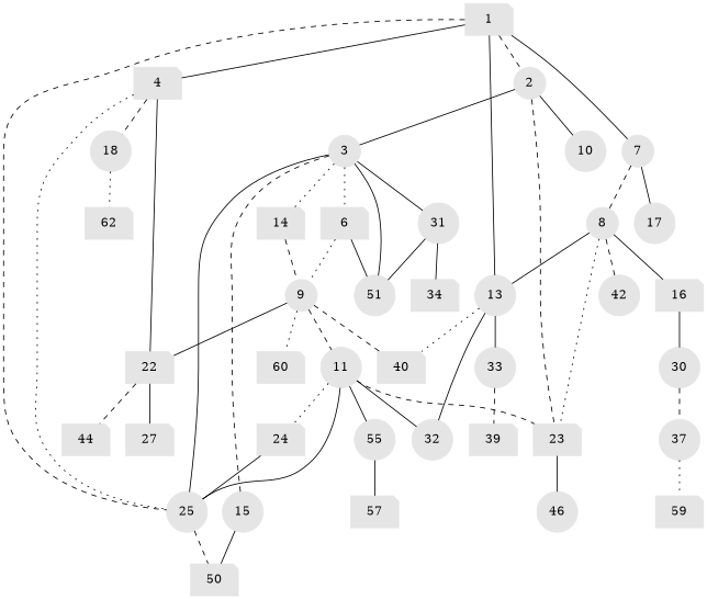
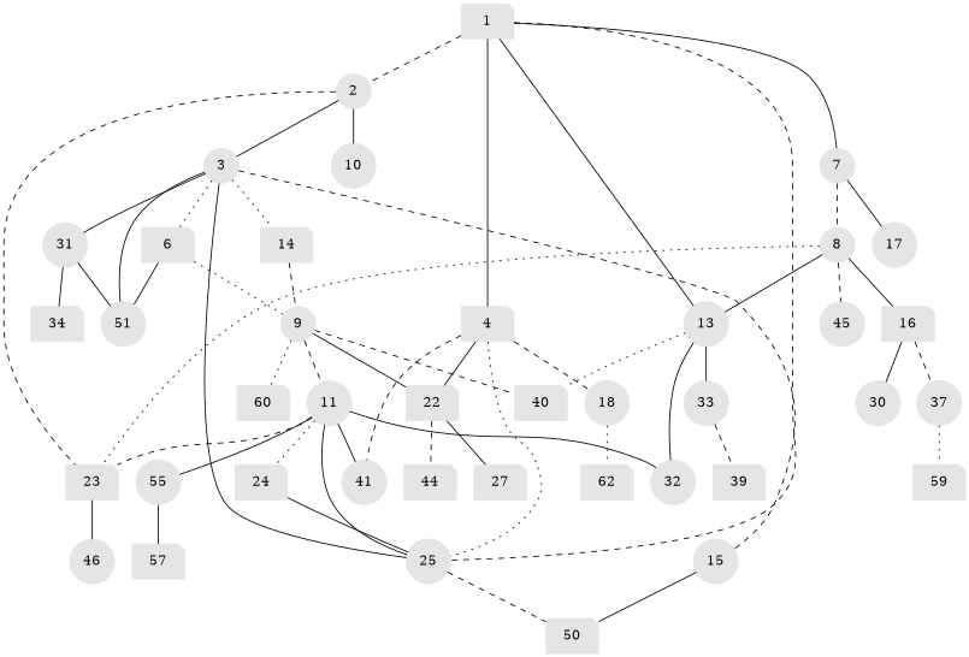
  graph {
    node [color=gray90 shape=circle style=filled]
    edge [style=solid]
    1 [shape=note super="+21"]
    2 [super="+53"]
    4 [shape=note]
    7 [super="+56"]
    13 [super="+54"]
    25 [super="+36"]
    3 [super="+5"]
    10
    23 [shape=note super="+28"]
    18 [super="+43"]
    22 [shape=note super="+26"]
+   41 [super="+49"]
    8 [super="+29"]
    17
    40 [shape=note]
    32
    33 [super="+61"]
    50 [shape=note]
    6 [shape=note super="+12"]
    14 [shape=note]
    15 [super="+64"]
    31 [super="+47"]
    51 [super="+63"]
    46
    9 [super="+20"]
    34 [shape=note super="+38"]
    62 [shape=note]
    27 [shape=note super="+52"]
    44 [shape=note]
    11 [super="+19"]
    60 [shape=note]
    16 [shape=note super="+35"]
-   45 [label=42]
+   45
    30
    37 [super="+42"]
    24 [shape=note]
    55
    57 [shape=note super="+58"]
    39 [shape=note super="+48"]
    59 [shape=note]
    1 -- 2 [style=dashed weight=2]
    1 -- 4 [weight=2]
    1 -- 7
    1 -- 13
    1 -- 25 [style=dashed]
    2 -- 3
    2 -- 10
    2 -- 23 [style=dashed]
    4 -- 25 [style=dotted]
    4 -- 18 [style=dashed]
    4 -- 22
+   4 -- 41 [style=dashed]
    7 -- 8 [style=dashed]
    7 -- 17
    13 -- 40 [style=dotted]
    13 -- 32
    13 -- 33
    25 -- 50 [style=dashed]
    3 -- 25
    3 -- 6 [style=dotted]
    3 -- 14 [style=dotted]
    3 -- 15 [style=dashed]
    3 -- 31
    3 -- 51
    23 -- 46
    18 -- 62 [style=dotted]
    22 -- 27
    22 -- 44 [style=dashed]
    8 -- 13
    8 -- 23 [style=dotted]
    8 -- 16
    8 -- 45 [style=dashed]
    33 -- 39 [style=dashed]
    6 -- 51
    6 -- 9 [style=dotted]
    14 -- 9 [style=dashed]
    15 -- 50
    31 -- 51
    31 -- 34
    9 -- 22
    9 -- 40 [style=dashed]
    9 -- 11 [style=dashed]
    9 -- 60 [style=dotted]
    11 -- 25
    11 -- 23 [style=dashed]
+   11 -- 41
    11 -- 32
    11 -- 24 [style=dotted]
    11 -- 55
    16 -- 30
-   30 -- 37 [style=dashed]
+   16 -- 37 [style=dashed]
    37 -- 59 [style=dotted]
    24 -- 25
    55 -- 57
  }
